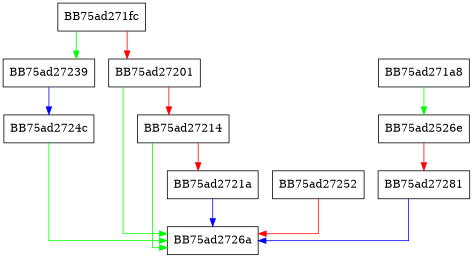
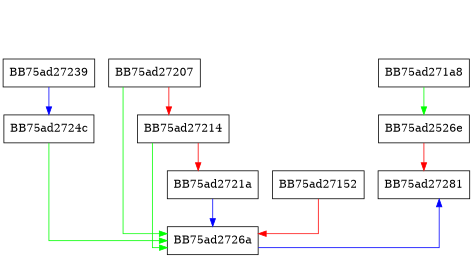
  digraph {
    splines=ortho
    node [shape=box]
    edge [color=red]
    n1 [label=BB75ad2526e]
    BB75ad271a8
    BB75ad27281
-   BB75ad271fc
    BB75ad27239
-   BB75ad27201
+   BB75ad27201 [label=BB75ad27207]
    BB75ad2724c
    BB75ad2726a
    BB75ad27214
    BB75ad2721a
-   BB75ad27252
+   BB75ad27252 [label=BB75ad27152]
    n1 -> BB75ad27281
    BB75ad271a8 -> n1 [color=green]
-   BB75ad271fc -> BB75ad27239 [color=green]
-   BB75ad271fc -> BB75ad27201
    BB75ad27239 -> BB75ad2724c [color=blue]
    BB75ad27201 -> BB75ad2726a [color=green]
    BB75ad27201 -> BB75ad27214
    BB75ad2724c -> BB75ad2726a [color=green]
-   BB75ad27281 -> BB75ad2726a [color=blue]
+   BB75ad2726a -> BB75ad27281 [color=blue]
    BB75ad27214 -> BB75ad2726a [color=green]
    BB75ad27214 -> BB75ad2721a
    BB75ad2721a -> BB75ad2726a [color=blue]
    BB75ad27252 -> BB75ad2726a
  }
